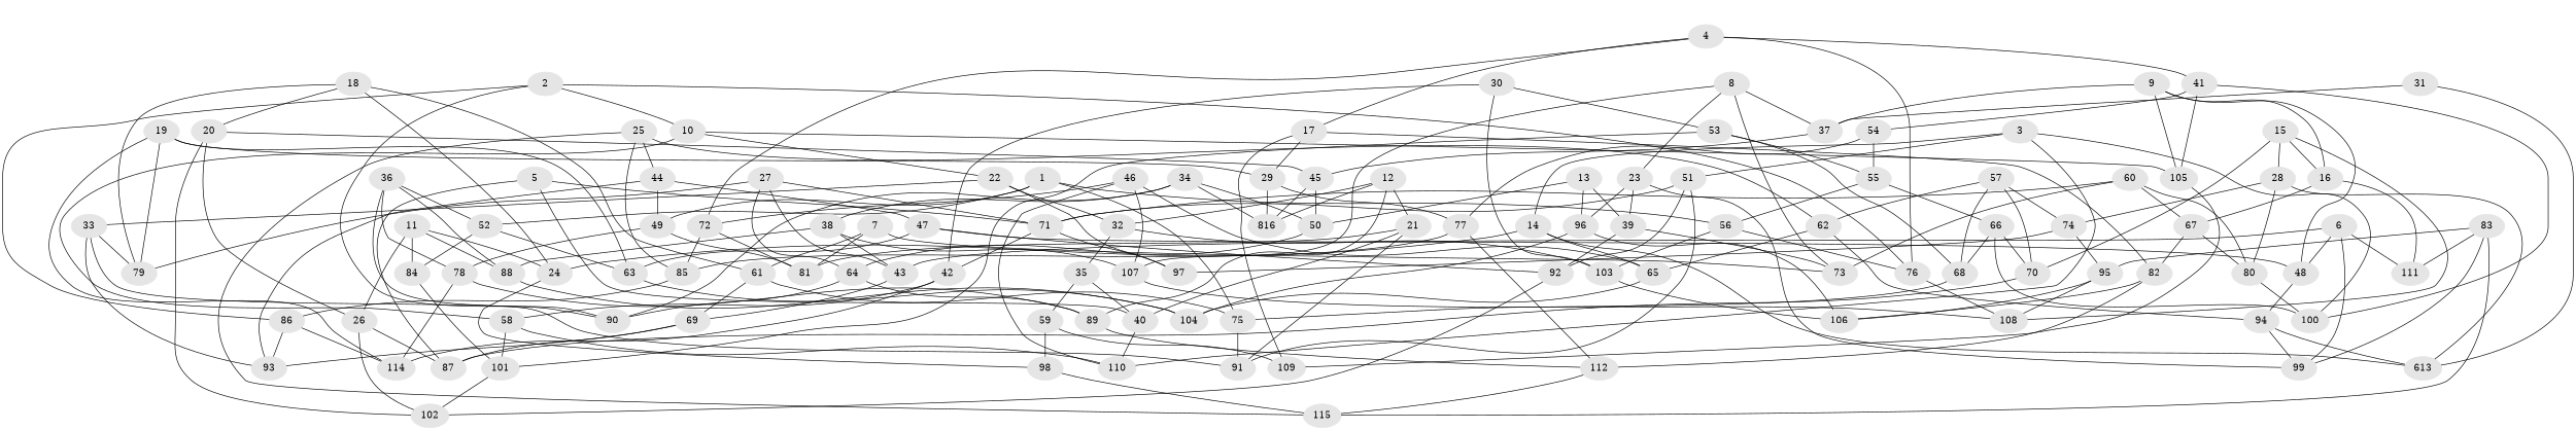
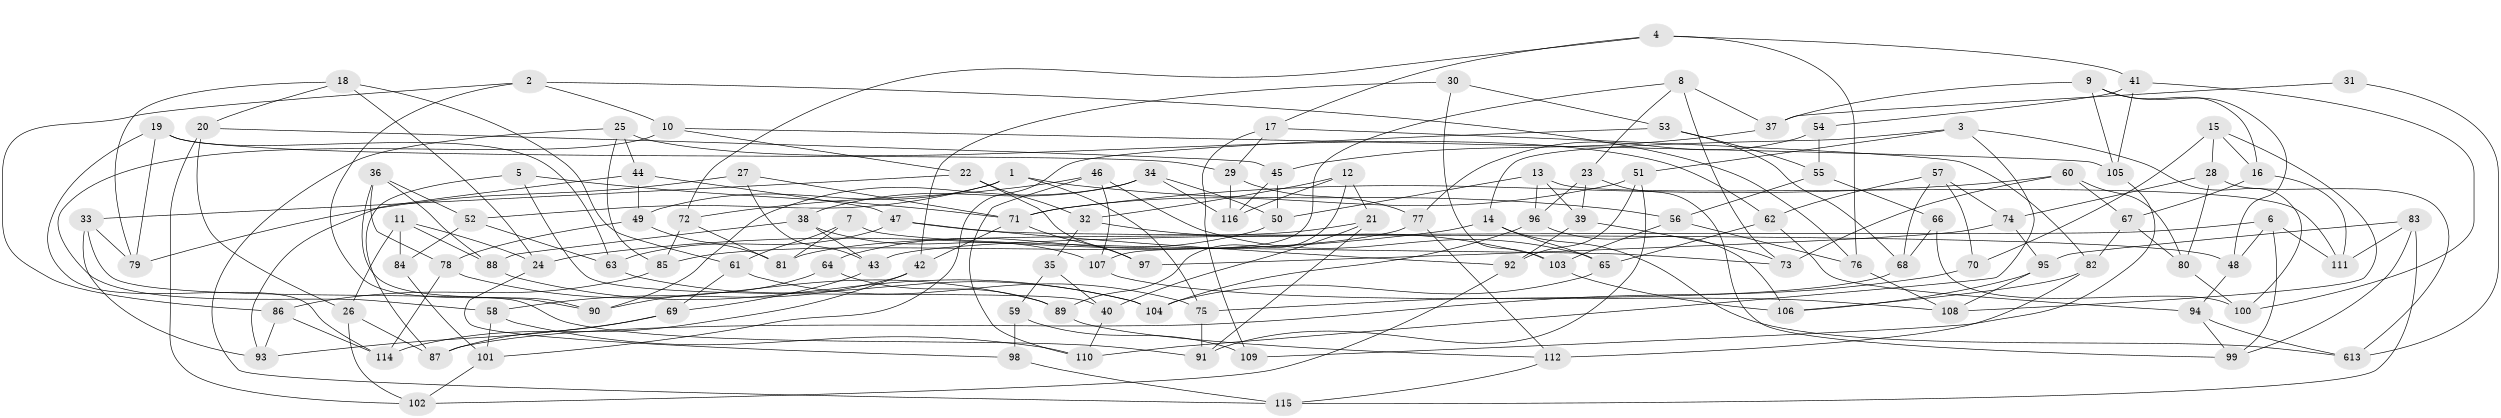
  graph {
    node [color=gray90 style=filled]
    1
    49
    52
    56
    75
    81
    78
    84
    63
    76
    103
    91
    2
    10
    86
    90
    105
    22
    58
    108
    114
    93
    3
    14
    51
    100
    110
    24
    65
    n30 [label=613]
    71
    92
    4
    17
    41
    72
    29
    82
    109
    54
    85
    5
    40
    87
    42
    97
    6
    43
    48
    99
    111
    69
    94
    7
    61
    73
    77
    55
    8
    23
    37
    107
    39
    96
    45
    9
    16
    67
    32
    33
    101
    11
    26
    88
    98
    102
    104
    12
    21
    89
-   116 [label=816]
+   116
    35
    112
    13
    50
    64
    106
    15
    28
    70
    74
    80
    18
    20
    79
    19
    115
    25
    44
    62
    47
    27
    95
    30
    53
    59
    68
    31
    34
    38
    36
    46
    66
    57
    60
    83
    1 -- 49
    1 -- 52
    1 -- 56
    1 -- 75
    49 -- 81
    49 -- 78
    52 -- 84
    52 -- 63
    56 -- 76
    56 -- 103
    75 -- 91
    78 -- 114
    78 -- 89
    84 -- 101
    63 -- 104
    76 -- 108
    103 -- 106
    2 -- 76
    2 -- 10
    2 -- 86
    2 -- 90
    10 -- 105
    10 -- 22
    10 -- 58
    86 -- 114
    86 -- 93
    105 -- 109
    22 -- 97
    22 -- 32
    22 -- 33
    58 -- 110
    58 -- 101
    3 -- 14
    3 -- 51
    3 -- 100
    3 -- 110
    14 -- 24
    14 -- 65
    14 -- n30
    51 -- 91
    51 -- 71
    51 -- 92
    24 -- 98
    65 -- 104
    71 -- 42
    71 -- 97
    92 -- 102
    4 -- 76
    4 -- 17
    4 -- 41
    4 -- 72
    17 -- 29
    17 -- 82
    17 -- 109
    41 -- 105
    41 -- 100
    41 -- 54
    72 -- 81
    72 -- 85
    29 -- 77
    29 -- 116
    82 -- 112
    82 -- 106
    54 -- 77
    54 -- 55
    85 -- 86
    5 -- 71
    5 -- 40
    5 -- 87
    40 -- 110
    42 -- 58
    42 -- 114
    6 -- 43
    6 -- 48
    6 -- 99
    6 -- 111
    43 -- 69
    48 -- 94
    69 -- 93
    69 -- 87
    94 -- n30
    94 -- 99
    7 -- 81
    7 -- 61
    7 -- 73
    61 -- 75
    61 -- 69
    77 -- 85
    77 -- 112
    55 -- 56
    55 -- 66
    8 -- 73
    8 -- 23
    8 -- 37
    8 -- 107
    23 -- 99
    23 -- 39
    23 -- 96
    37 -- 45
    107 -- 108
    39 -- 92
    39 -- 73
    96 -- 104
    96 -- 106
    45 -- 116
    45 -- 50
    9 -- 105
    9 -- 48
    9 -- 37
    9 -- 16
    16 -- 111
    16 -- 67
    67 -- 82
    67 -- 80
    32 -- 103
    32 -- 35
    33 -- 91
    33 -- 93
    33 -- 79
    101 -- 102
    11 -- 84
    11 -- 24
    11 -- 26
    11 -- 88
    26 -- 87
    26 -- 102
    88 -- 104
    98 -- 115
    12 -- 32
    12 -- 21
    12 -- 89
    12 -- 116
    21 -- 81
    21 -- 91
    21 -- 40
    89 -- 112
    35 -- 40
    35 -- 59
    112 -- 115
+   13 -- 111
    13 -- 39
    13 -- 96
    13 -- 50
    50 -- 64
    64 -- 90
    64 -- 89
    15 -- 108
    15 -- 16
    15 -- 28
    15 -- 70
    28 -- n30
    28 -- 74
    28 -- 80
    70 -- 87
    74 -- 97
    74 -- 95
    80 -- 100
    18 -- 24
    18 -- 61
    18 -- 20
    18 -- 79
    20 -- 45
    20 -- 26
    20 -- 102
    19 -- 63
    19 -- 114
    19 -- 29
    19 -- 79
    25 -- 85
    25 -- 115
    25 -- 44
    25 -- 62
    44 -- 49
    44 -- 93
    44 -- 47
    62 -- 65
    62 -- 94
    47 -- 63
    47 -- 92
    47 -- 48
    27 -- 71
    27 -- 43
-   27 -- 64
    27 -- 79
    95 -- 108
    95 -- 106
    30 -- 103
    30 -- 42
    30 -- 53
    53 -- 55
    53 -- 101
    53 -- 68
    59 -- 109
    59 -- 98
    68 -- 75
    31 -- n30
    31 -- 37
    34 -- 90
    34 -- 116
    34 -- 50
    34 -- 38
    38 -- 43
    38 -- 107
    38 -- 88
    36 -- 52
    36 -- 78
    36 -- 90
    36 -- 88
    46 -- 110
    46 -- 65
    46 -- 72
    46 -- 107
    66 -- 100
-   66 -- 70
    66 -- 68
    57 -- 70
    57 -- 74
    57 -- 62
    57 -- 68
    60 -- 71
    60 -- 73
    60 -- 67
    60 -- 80
    83 -- 99
    83 -- 111
    83 -- 115
    83 -- 95
  }
